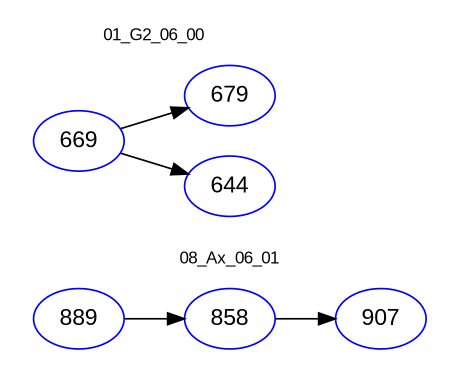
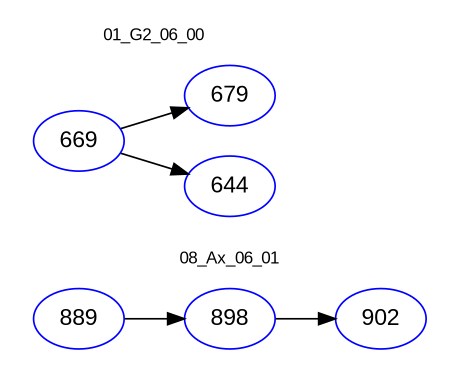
  digraph {
    fontname="Liberation Sans"
    rankdir=LR
    node [color=blue fontname="Liberation Sans"]
    edge [color=black fontname="Liberation Sans"]
-   n1 [label=858]
+   n1 [label=898]
    n2 [label=889]
-   n3 [label=907]
+   n3 [label=902]
    n4 [label=669]
    n5 [label=644]
    n6 [label=679]
    subgraph cluster_1 {
      color=white
      fontsize=10
      label="08_Ax_06_01"
      n1
      n2
      n3
    }
    subgraph cluster_2 {
      color=white
      fontsize=10
      label="01_G2_06_00"
      n4
      n5
      n6
    }
    n1 -> n3
    n2 -> n1
    n4 -> n5
    n4 -> n6
  }
